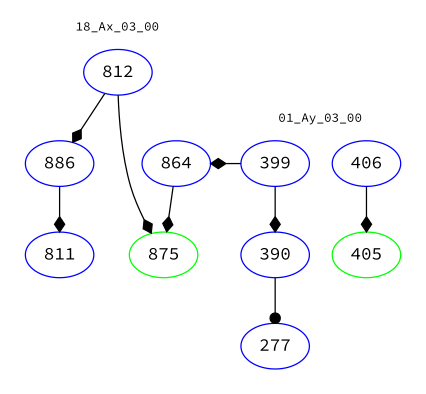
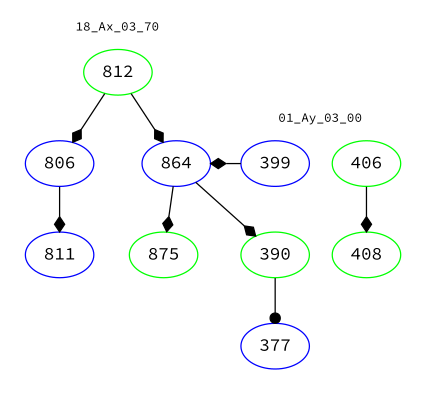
  digraph {
    fontname="Source Code Pro"
    node [color=blue fontname="Source Code Pro"]
    edge [arrowhead=diamond color=black fontname="Source Code Pro"]
-   n1 [label=812]
-   n2 [label=886]
+   n1 [color=green label=812]
+   n2 [label=806]
    n3 [label=864]
    n4 [label=811]
    n5 [color=green label=875]
    n6 [label=399]
-   n7 [label=390]
-   n8 [label=406]
-   n9 [label=277]
-   n10 [color=green label=405]
+   n7 [color=green label=390]
+   n8 [color=green label=406]
+   n9 [label=377]
+   n10 [color=green label=408]
    subgraph cluster_1 {
      color=white
      fontsize=10
-     label="18_Ax_03_00"
+     label="18_Ax_03_70"
      n1
      n2
      n3
      n4
      n5
    }
    subgraph cluster_2 {
      color=white
      fontsize=10
      label="01_Ay_03_00"
      n6
      n7
      n8
      n9
      n10
    }
    n1 -> n2
-   n1 -> n5
+   n1 -> n3
    n2 -> n4
    n3 -> n5
    n6 -> n3
-   n6 -> n7
+   n3 -> n7
    n7 -> n9 [arrowhead=dot]
    n8 -> n10
  }
